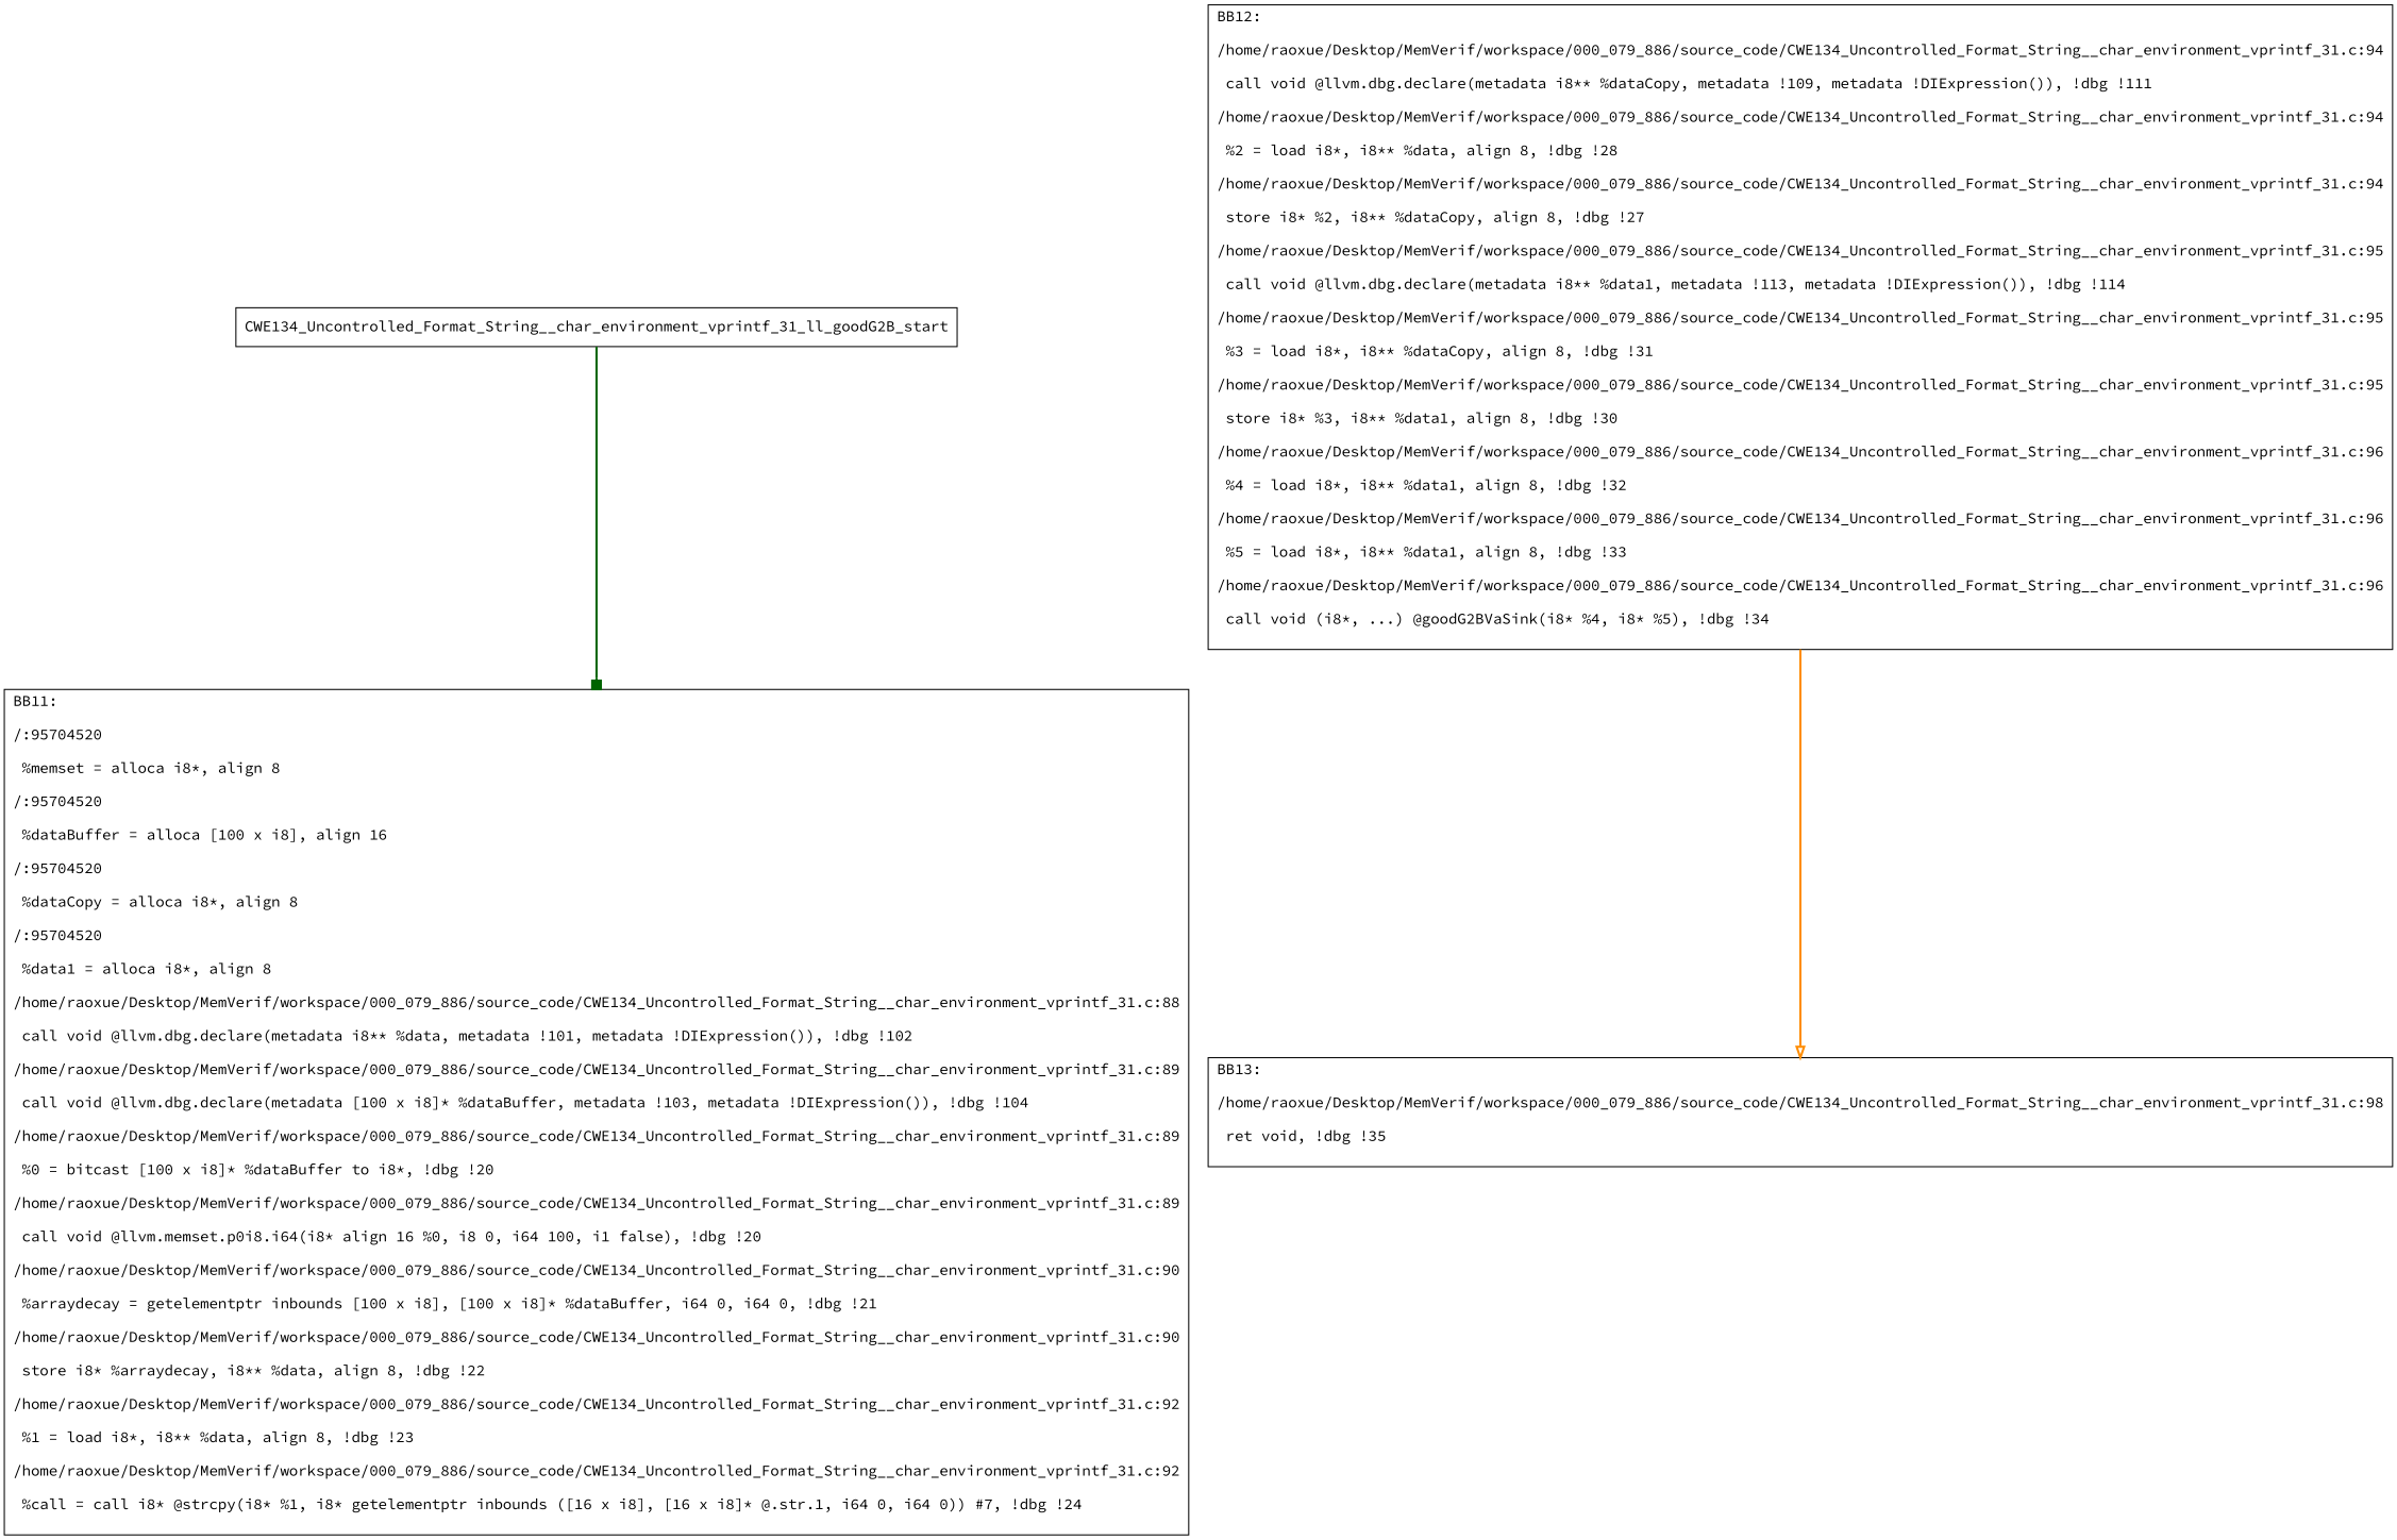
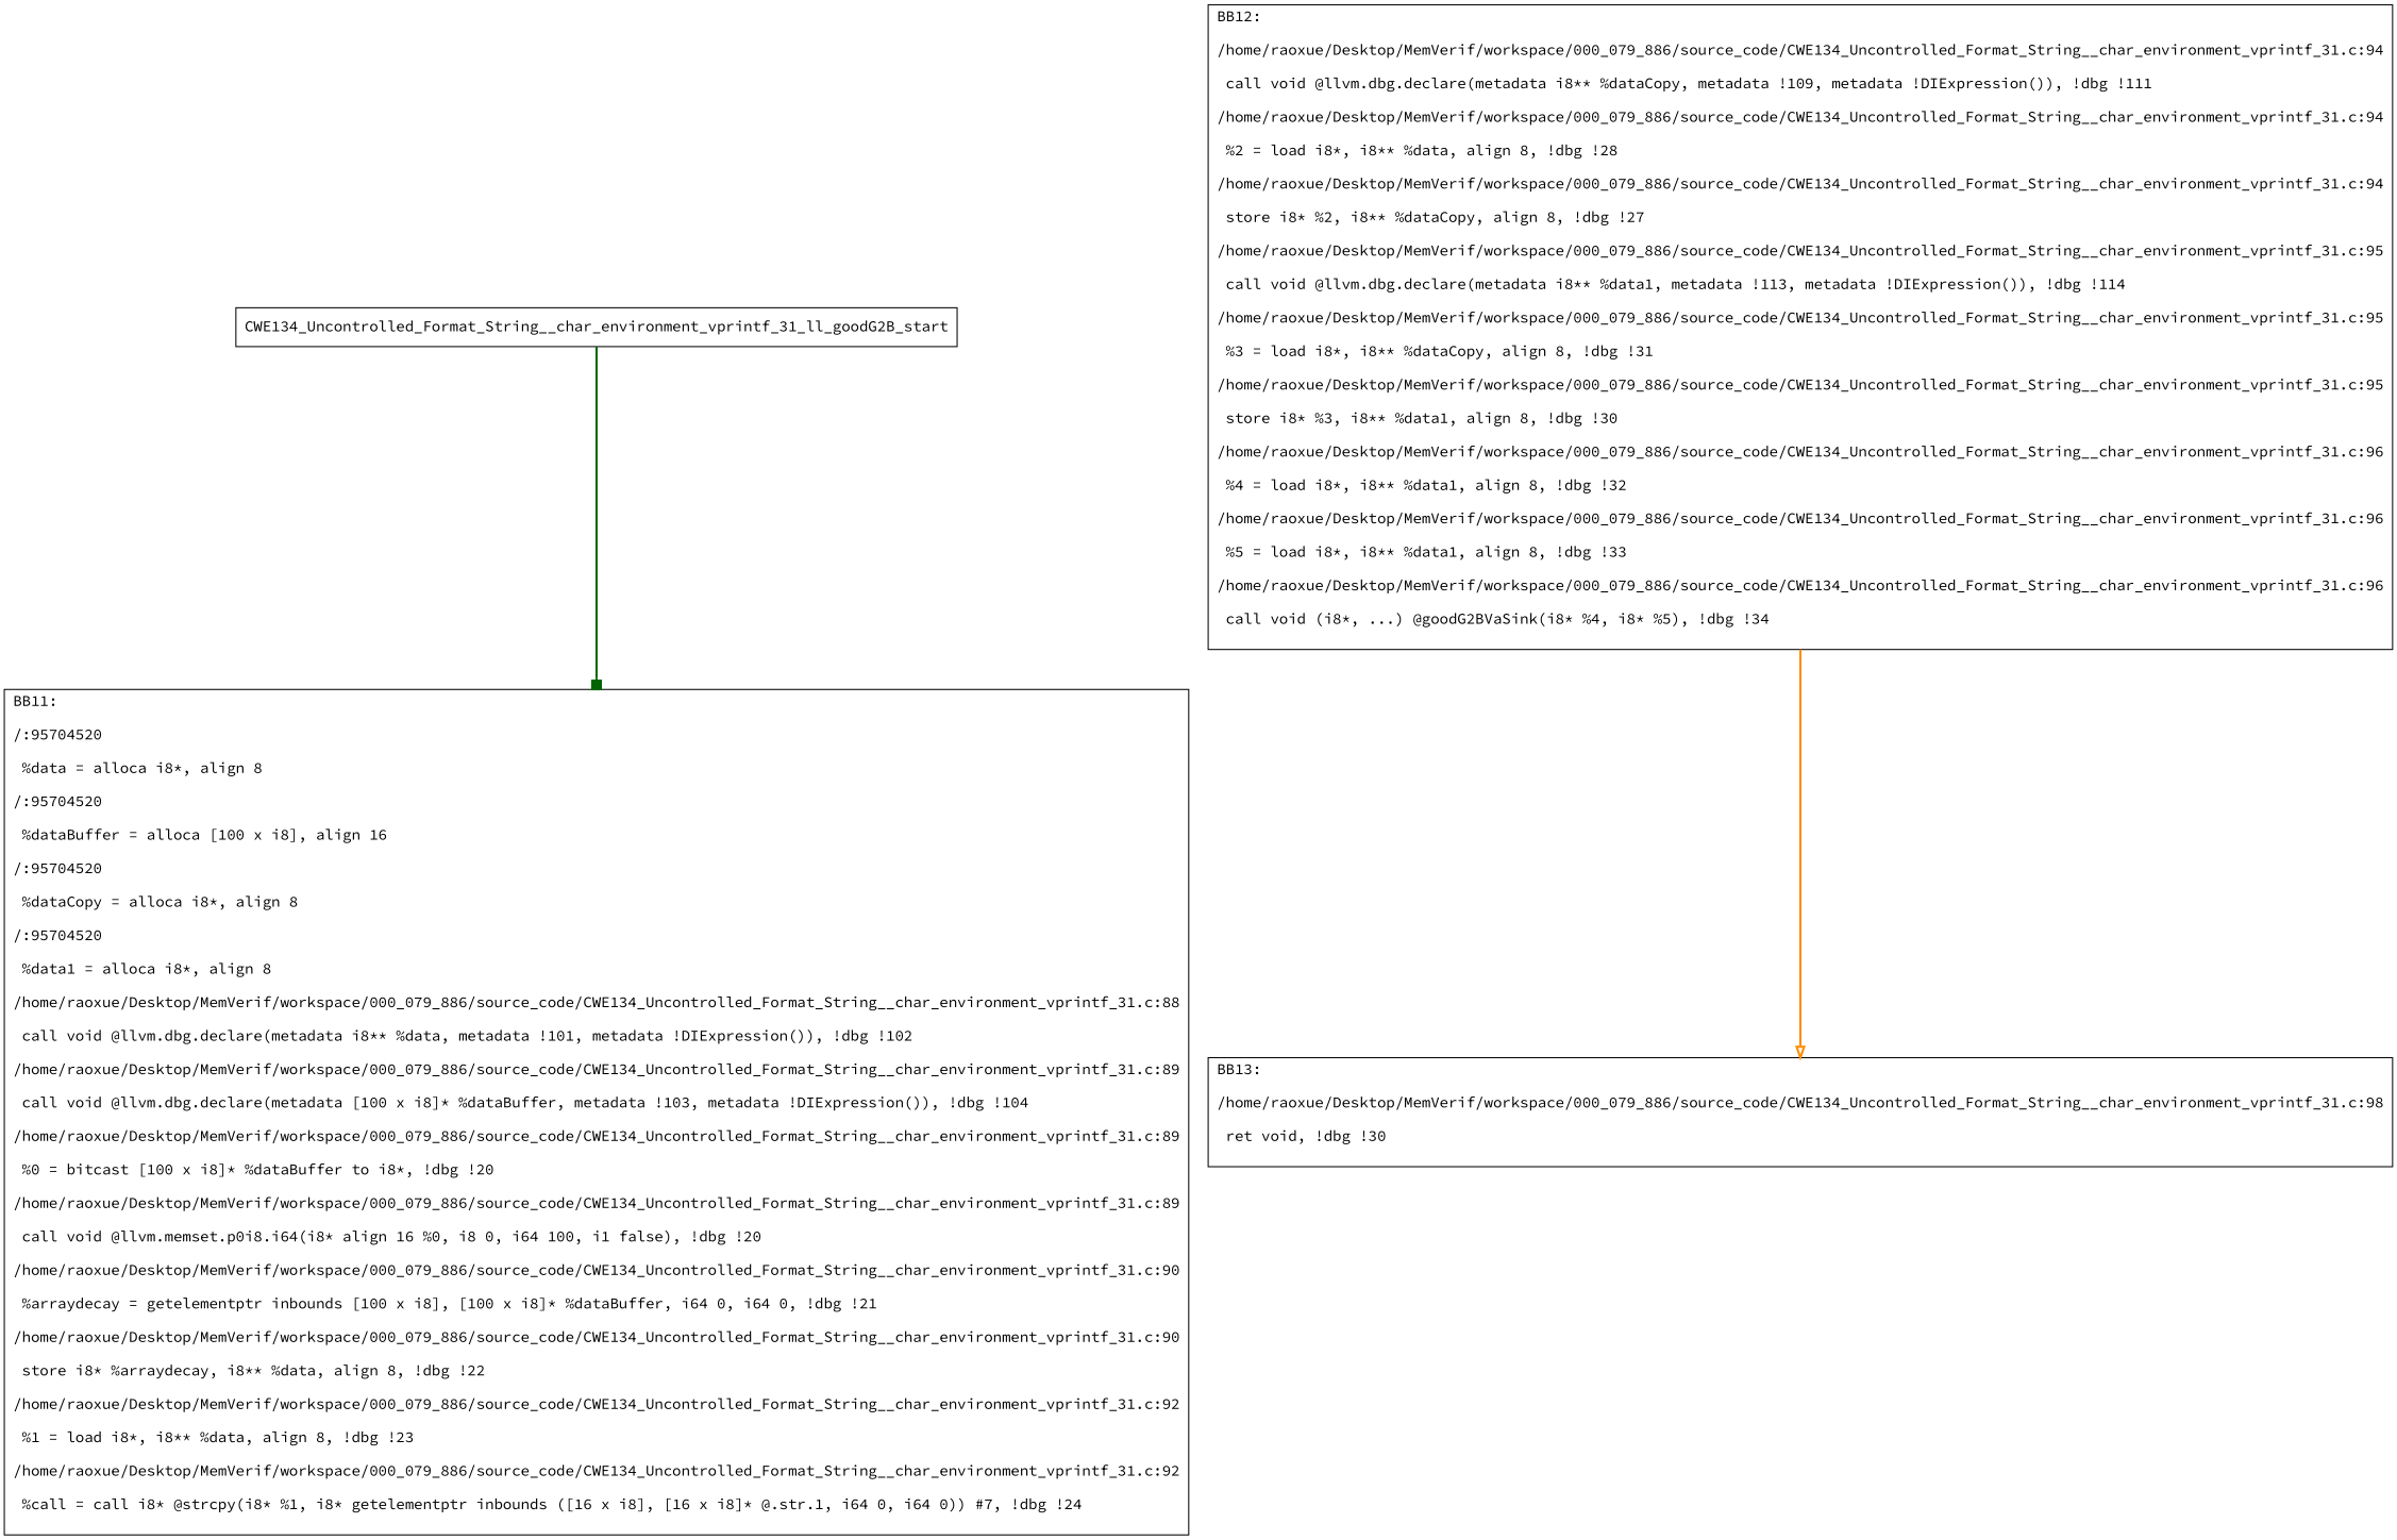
  digraph {
    fontname="Source Code Pro"
    node [fontname="Source Code Pro" shape=record]
    edge [fontname="Source Code Pro" style=bold]
    n1 [label="{CWE134_Uncontrolled_Format_String__char_environment_vprintf_31_ll_goodG2B_start}"]
-   n2 [label="{BB11:\l\l/:95704520\l\n  %memset = alloca i8*, align 8\l\n/:95704520\l\n  %dataBuffer = alloca [100 x i8], align 16\l\n/:95704520\l\n  %dataCopy = alloca i8*, align 8\l\n/:95704520\l\n  %data1 = alloca i8*, align 8\l\n/home/raoxue/Desktop/MemVerif/workspace/000_079_886/source_code/CWE134_Uncontrolled_Format_String__char_environment_vprintf_31.c:88\l\n  call void @llvm.dbg.declare(metadata i8** %data, metadata !101, metadata !DIExpression()), !dbg !102\l\n/home/raoxue/Desktop/MemVerif/workspace/000_079_886/source_code/CWE134_Uncontrolled_Format_String__char_environment_vprintf_31.c:89\l\n  call void @llvm.dbg.declare(metadata [100 x i8]* %dataBuffer, metadata !103, metadata !DIExpression()), !dbg !104\l\n/home/raoxue/Desktop/MemVerif/workspace/000_079_886/source_code/CWE134_Uncontrolled_Format_String__char_environment_vprintf_31.c:89\l\n  %0 = bitcast [100 x i8]* %dataBuffer to i8*, !dbg !20\l\n/home/raoxue/Desktop/MemVerif/workspace/000_079_886/source_code/CWE134_Uncontrolled_Format_String__char_environment_vprintf_31.c:89\l\n  call void @llvm.memset.p0i8.i64(i8* align 16 %0, i8 0, i64 100, i1 false), !dbg !20\l\n/home/raoxue/Desktop/MemVerif/workspace/000_079_886/source_code/CWE134_Uncontrolled_Format_String__char_environment_vprintf_31.c:90\l\n  %arraydecay = getelementptr inbounds [100 x i8], [100 x i8]* %dataBuffer, i64 0, i64 0, !dbg !21\l\n/home/raoxue/Desktop/MemVerif/workspace/000_079_886/source_code/CWE134_Uncontrolled_Format_String__char_environment_vprintf_31.c:90\l\n  store i8* %arraydecay, i8** %data, align 8, !dbg !22\l\n/home/raoxue/Desktop/MemVerif/workspace/000_079_886/source_code/CWE134_Uncontrolled_Format_String__char_environment_vprintf_31.c:92\l\n  %1 = load i8*, i8** %data, align 8, !dbg !23\l\n/home/raoxue/Desktop/MemVerif/workspace/000_079_886/source_code/CWE134_Uncontrolled_Format_String__char_environment_vprintf_31.c:92\l\n  %call = call i8* @strcpy(i8* %1, i8* getelementptr inbounds ([16 x i8], [16 x i8]* @.str.1, i64 0, i64 0)) #7, !dbg !24\l\n}"]
+   n2 [label="{BB11:\l\l/:95704520\l\n  %data = alloca i8*, align 8\l\n/:95704520\l\n  %dataBuffer = alloca [100 x i8], align 16\l\n/:95704520\l\n  %dataCopy = alloca i8*, align 8\l\n/:95704520\l\n  %data1 = alloca i8*, align 8\l\n/home/raoxue/Desktop/MemVerif/workspace/000_079_886/source_code/CWE134_Uncontrolled_Format_String__char_environment_vprintf_31.c:88\l\n  call void @llvm.dbg.declare(metadata i8** %data, metadata !101, metadata !DIExpression()), !dbg !102\l\n/home/raoxue/Desktop/MemVerif/workspace/000_079_886/source_code/CWE134_Uncontrolled_Format_String__char_environment_vprintf_31.c:89\l\n  call void @llvm.dbg.declare(metadata [100 x i8]* %dataBuffer, metadata !103, metadata !DIExpression()), !dbg !104\l\n/home/raoxue/Desktop/MemVerif/workspace/000_079_886/source_code/CWE134_Uncontrolled_Format_String__char_environment_vprintf_31.c:89\l\n  %0 = bitcast [100 x i8]* %dataBuffer to i8*, !dbg !20\l\n/home/raoxue/Desktop/MemVerif/workspace/000_079_886/source_code/CWE134_Uncontrolled_Format_String__char_environment_vprintf_31.c:89\l\n  call void @llvm.memset.p0i8.i64(i8* align 16 %0, i8 0, i64 100, i1 false), !dbg !20\l\n/home/raoxue/Desktop/MemVerif/workspace/000_079_886/source_code/CWE134_Uncontrolled_Format_String__char_environment_vprintf_31.c:90\l\n  %arraydecay = getelementptr inbounds [100 x i8], [100 x i8]* %dataBuffer, i64 0, i64 0, !dbg !21\l\n/home/raoxue/Desktop/MemVerif/workspace/000_079_886/source_code/CWE134_Uncontrolled_Format_String__char_environment_vprintf_31.c:90\l\n  store i8* %arraydecay, i8** %data, align 8, !dbg !22\l\n/home/raoxue/Desktop/MemVerif/workspace/000_079_886/source_code/CWE134_Uncontrolled_Format_String__char_environment_vprintf_31.c:92\l\n  %1 = load i8*, i8** %data, align 8, !dbg !23\l\n/home/raoxue/Desktop/MemVerif/workspace/000_079_886/source_code/CWE134_Uncontrolled_Format_String__char_environment_vprintf_31.c:92\l\n  %call = call i8* @strcpy(i8* %1, i8* getelementptr inbounds ([16 x i8], [16 x i8]* @.str.1, i64 0, i64 0)) #7, !dbg !24\l\n}"]
    n3 [label="{BB12:\l\l/home/raoxue/Desktop/MemVerif/workspace/000_079_886/source_code/CWE134_Uncontrolled_Format_String__char_environment_vprintf_31.c:94\l\n  call void @llvm.dbg.declare(metadata i8** %dataCopy, metadata !109, metadata !DIExpression()), !dbg !111\l\n/home/raoxue/Desktop/MemVerif/workspace/000_079_886/source_code/CWE134_Uncontrolled_Format_String__char_environment_vprintf_31.c:94\l\n  %2 = load i8*, i8** %data, align 8, !dbg !28\l\n/home/raoxue/Desktop/MemVerif/workspace/000_079_886/source_code/CWE134_Uncontrolled_Format_String__char_environment_vprintf_31.c:94\l\n  store i8* %2, i8** %dataCopy, align 8, !dbg !27\l\n/home/raoxue/Desktop/MemVerif/workspace/000_079_886/source_code/CWE134_Uncontrolled_Format_String__char_environment_vprintf_31.c:95\l\n  call void @llvm.dbg.declare(metadata i8** %data1, metadata !113, metadata !DIExpression()), !dbg !114\l\n/home/raoxue/Desktop/MemVerif/workspace/000_079_886/source_code/CWE134_Uncontrolled_Format_String__char_environment_vprintf_31.c:95\l\n  %3 = load i8*, i8** %dataCopy, align 8, !dbg !31\l\n/home/raoxue/Desktop/MemVerif/workspace/000_079_886/source_code/CWE134_Uncontrolled_Format_String__char_environment_vprintf_31.c:95\l\n  store i8* %3, i8** %data1, align 8, !dbg !30\l\n/home/raoxue/Desktop/MemVerif/workspace/000_079_886/source_code/CWE134_Uncontrolled_Format_String__char_environment_vprintf_31.c:96\l\n  %4 = load i8*, i8** %data1, align 8, !dbg !32\l\n/home/raoxue/Desktop/MemVerif/workspace/000_079_886/source_code/CWE134_Uncontrolled_Format_String__char_environment_vprintf_31.c:96\l\n  %5 = load i8*, i8** %data1, align 8, !dbg !33\l\n/home/raoxue/Desktop/MemVerif/workspace/000_079_886/source_code/CWE134_Uncontrolled_Format_String__char_environment_vprintf_31.c:96\l\n  call void (i8*, ...) @goodG2BVaSink(i8* %4, i8* %5), !dbg !34\l\n}"]
-   n4 [label="{BB13:\l\l/home/raoxue/Desktop/MemVerif/workspace/000_079_886/source_code/CWE134_Uncontrolled_Format_String__char_environment_vprintf_31.c:98\l\n  ret void, !dbg !35\l\n}"]
+   n4 [label="{BB13:\l\l/home/raoxue/Desktop/MemVerif/workspace/000_079_886/source_code/CWE134_Uncontrolled_Format_String__char_environment_vprintf_31.c:98\l\n  ret void, !dbg !30\l\n}"]
    n1 -> n2 [arrowhead=box color=darkgreen]
    n3 -> n4 [arrowhead=onormal color=darkorange]
  }
